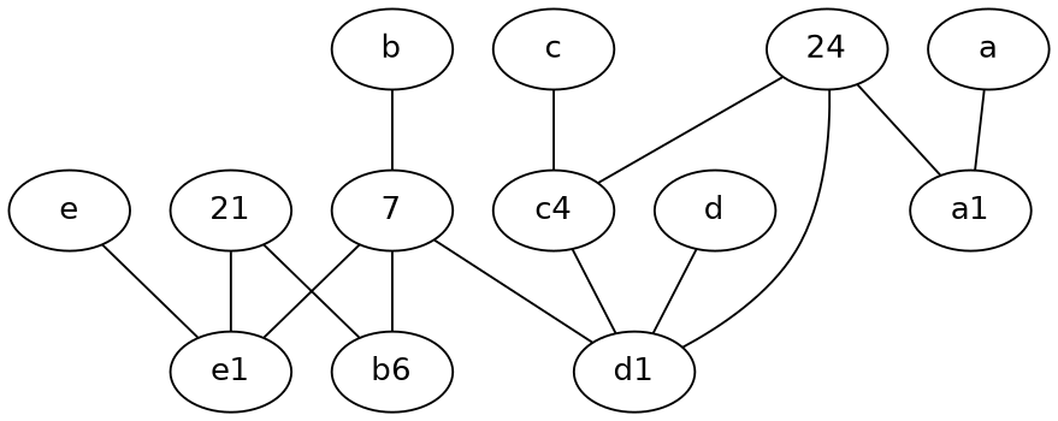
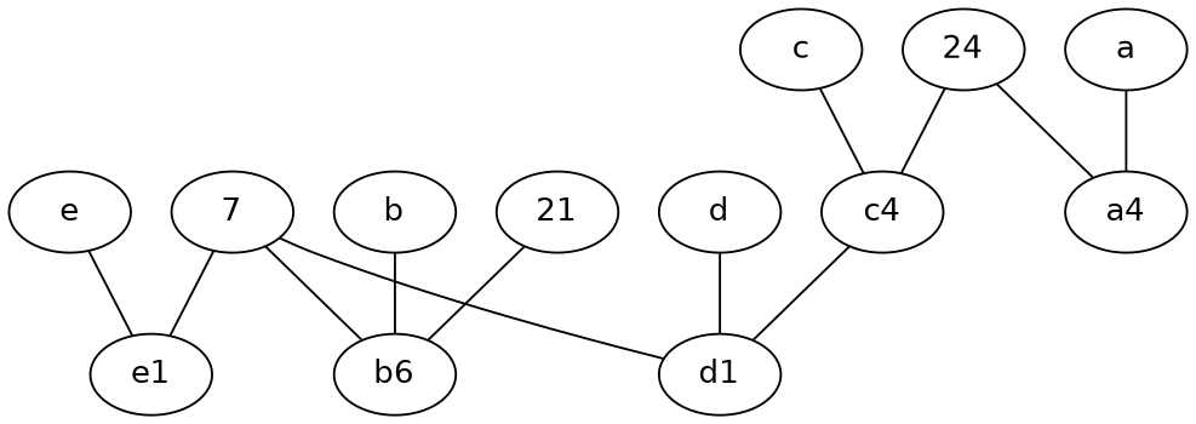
  graph {
    fontname="DejaVu Sans"
    node [fontname="DejaVu Sans"]
    edge [fontname="DejaVu Sans"]
    e
    e1
    n3 [label=b6]
    b
    n5 [label=c4]
    c
    d1
    7
    d
    21
    n11 [label=24]
-   a1
+   a1 [label=a4]
    a
    e -- e1
-   b -- 7
+   b -- n3
    n5 -- d1
    c -- n5
    7 -- e1
    7 -- n3
    7 -- d1
    d -- d1
-   21 -- e1
    21 -- n3
    n11 -- n5
-   n11 -- d1
    n11 -- a1
    a -- a1
  }
